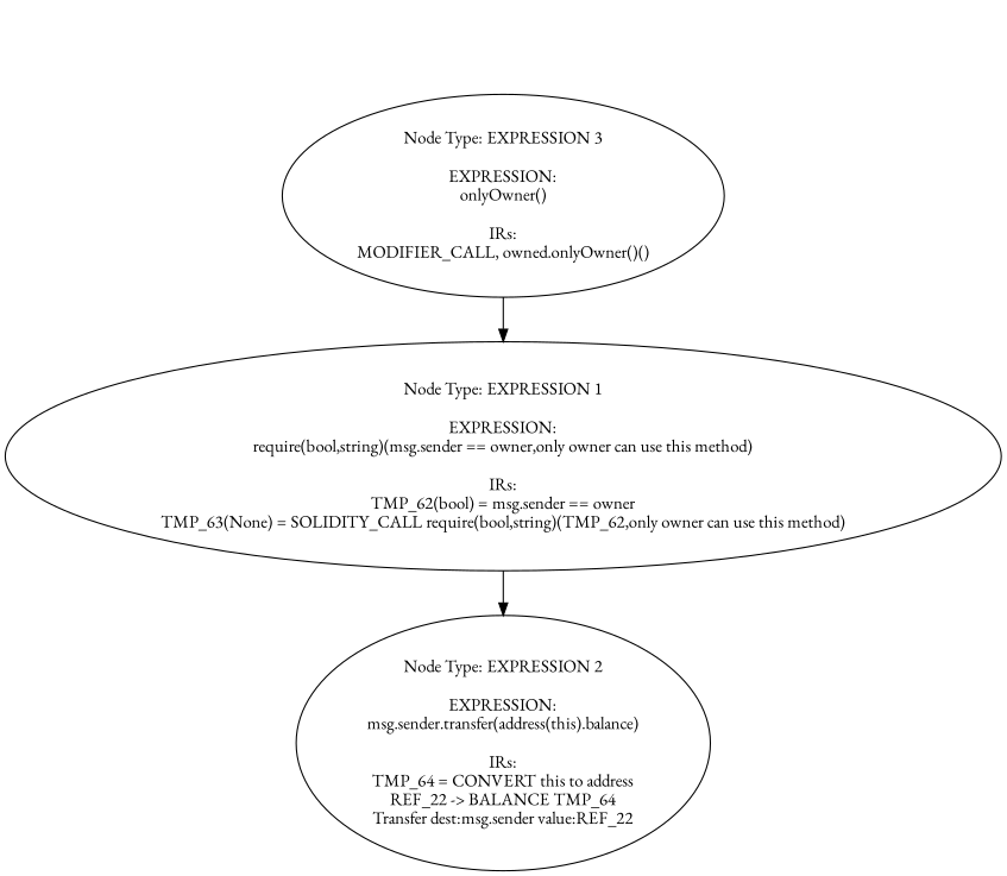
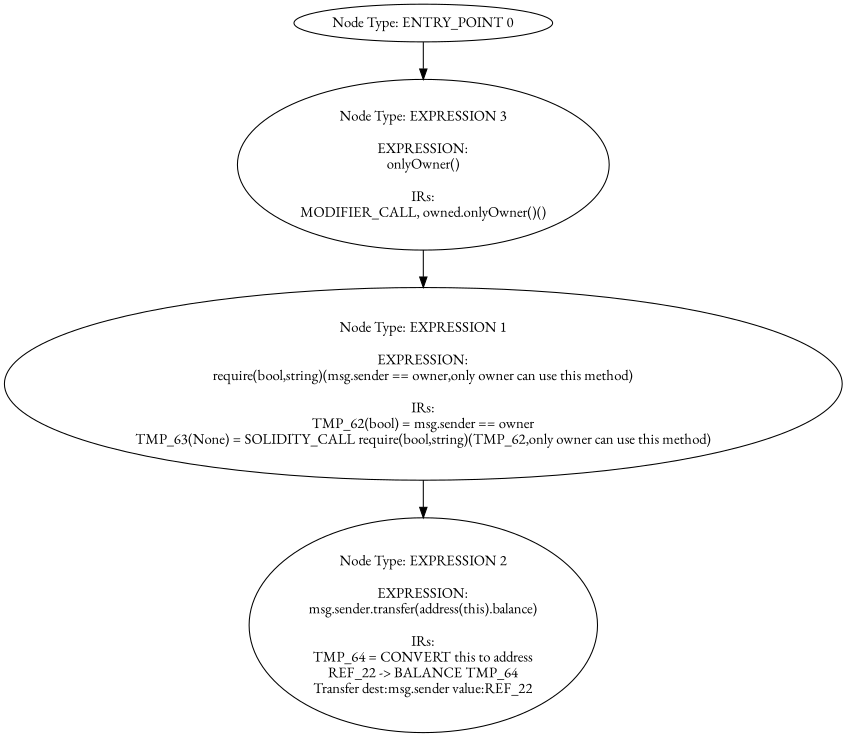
  digraph {
    fontname="EB Garamond"
    node [fontname="EB Garamond"]
    edge [fontname="EB Garamond"]
+   n1 [label="Node Type: ENTRY_POINT 0\n"]
    n2 [label="Node Type: EXPRESSION 3\n\nEXPRESSION:\nonlyOwner()\n\nIRs:\nMODIFIER_CALL, owned.onlyOwner()()"]
    n3 [label="Node Type: EXPRESSION 1\n\nEXPRESSION:\nrequire(bool,string)(msg.sender == owner,only owner can use this method)\n\nIRs:\nTMP_62(bool) = msg.sender == owner\nTMP_63(None) = SOLIDITY_CALL require(bool,string)(TMP_62,only owner can use this method)"]
    n4 [label="Node Type: EXPRESSION 2\n\nEXPRESSION:\nmsg.sender.transfer(address(this).balance)\n\nIRs:\nTMP_64 = CONVERT this to address\nREF_22 -> BALANCE TMP_64\nTransfer dest:msg.sender value:REF_22"]
+   n1 -> n2
    n2 -> n3
    n3 -> n4
  }
